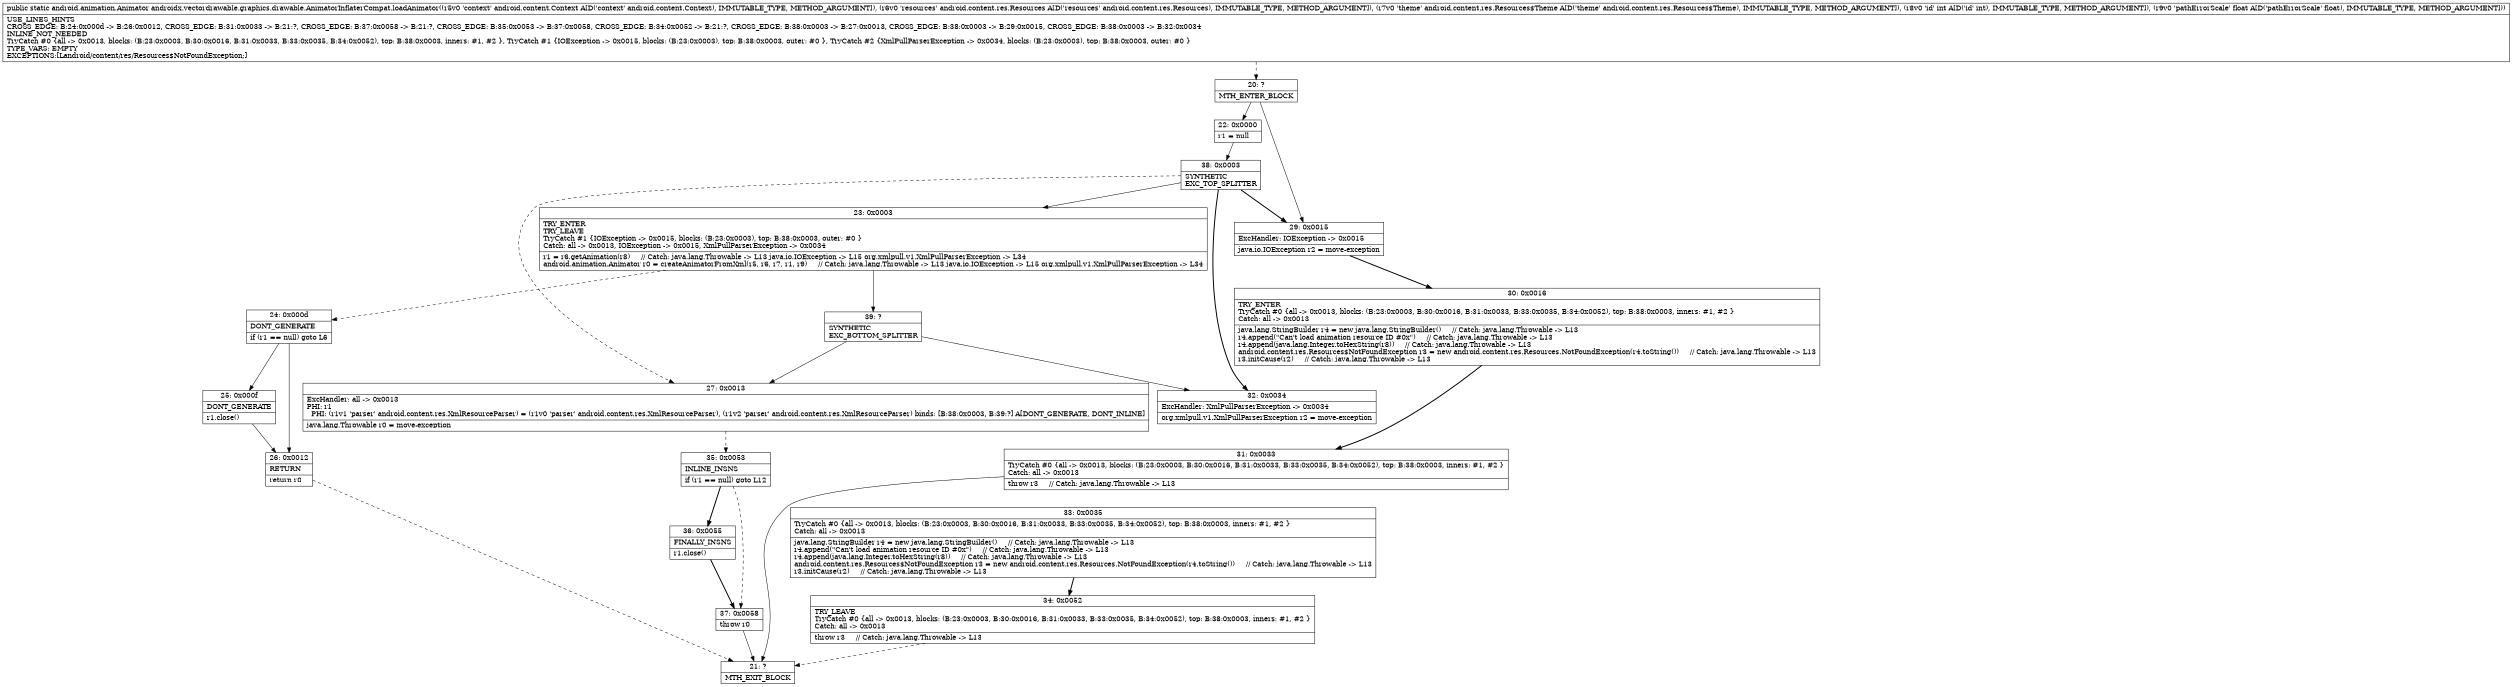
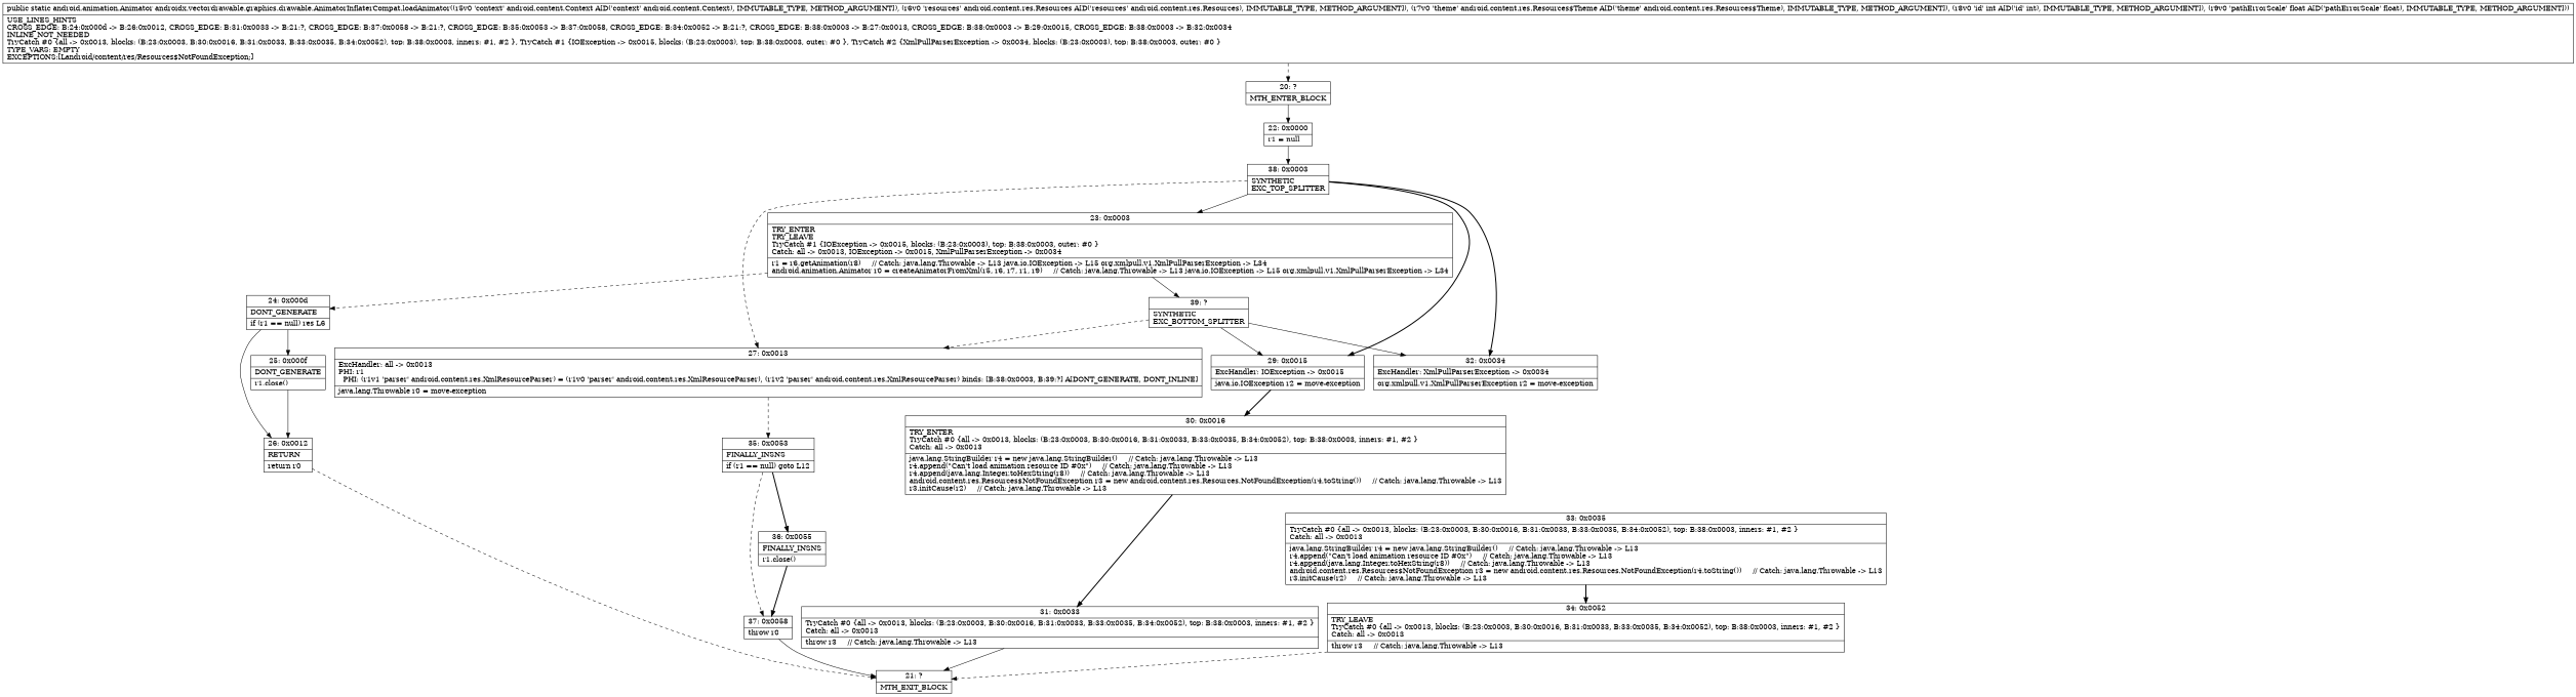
  digraph {
    node [shape=record]
    edge [style=solid]
    n1 [label="{20\:\ ?|MTH_ENTER_BLOCK\l}"]
    n2 [label="{22\:\ 0x0000|r1 = null\l}"]
    n3 [label="{38\:\ 0x0003|SYNTHETIC\lEXC_TOP_SPLITTER\l}"]
    n4 [label="{23\:\ 0x0003|TRY_ENTER\lTRY_LEAVE\lTryCatch #1 \{IOException \-\> 0x0015, blocks: (B:23:0x0003), top: B:38:0x0003, outer: #0 \}\lCatch: all \-\> 0x0013, IOException \-\> 0x0015, XmlPullParserException \-\> 0x0034\l|r1 = r6.getAnimation(r8)     \/\/ Catch: java.lang.Throwable \-\> L13 java.io.IOException \-\> L15 org.xmlpull.v1.XmlPullParserException \-\> L34\landroid.animation.Animator r0 = createAnimatorFromXml(r5, r6, r7, r1, r9)     \/\/ Catch: java.lang.Throwable \-\> L13 java.io.IOException \-\> L15 org.xmlpull.v1.XmlPullParserException \-\> L34\l}"]
    n5 [label="{27\:\ 0x0013|ExcHandler: all \-\> 0x0013\lPHI: r1 \l  PHI: (r1v1 'parser' android.content.res.XmlResourceParser) = (r1v0 'parser' android.content.res.XmlResourceParser), (r1v2 'parser' android.content.res.XmlResourceParser) binds: [B:38:0x0003, B:39:?] A[DONT_GENERATE, DONT_INLINE]\l|java.lang.Throwable r0 = move\-exception\l}"]
    n6 [label="{29\:\ 0x0015|ExcHandler: IOException \-\> 0x0015\l|java.io.IOException r2 = move\-exception\l}"]
    n7 [label="{32\:\ 0x0034|ExcHandler: XmlPullParserException \-\> 0x0034\l|org.xmlpull.v1.XmlPullParserException r2 = move\-exception\l}"]
-   n8 [label="{24\:\ 0x000d|DONT_GENERATE\l|if (r1 == null) goto L6\l}"]
+   n8 [label="{24\:\ 0x000d|DONT_GENERATE\l|if (r1 == null) res L6\l}"]
    n9 [label="{39\:\ ?|SYNTHETIC\lEXC_BOTTOM_SPLITTER\l}"]
-   n10 [label="{35\:\ 0x0053|INLINE_INSNS\l|if (r1 == null) goto L12\l}"]
+   n10 [label="{35\:\ 0x0053|FINALLY_INSNS\l|if (r1 == null) goto L12\l}"]
    n11 [label="{30\:\ 0x0016|TRY_ENTER\lTryCatch #0 \{all \-\> 0x0013, blocks: (B:23:0x0003, B:30:0x0016, B:31:0x0033, B:33:0x0035, B:34:0x0052), top: B:38:0x0003, inners: #1, #2 \}\lCatch: all \-\> 0x0013\l|java.lang.StringBuilder r4 = new java.lang.StringBuilder()     \/\/ Catch: java.lang.Throwable \-\> L13\lr4.append(\"Can't load animation resource ID #0x\")     \/\/ Catch: java.lang.Throwable \-\> L13\lr4.append(java.lang.Integer.toHexString(r8))     \/\/ Catch: java.lang.Throwable \-\> L13\landroid.content.res.Resources$NotFoundException r3 = new android.content.res.Resources.NotFoundException(r4.toString())     \/\/ Catch: java.lang.Throwable \-\> L13\lr3.initCause(r2)     \/\/ Catch: java.lang.Throwable \-\> L13\l}"]
    n12 [label="{25\:\ 0x000f|DONT_GENERATE\l|r1.close()\l}"]
    n13 [label="{26\:\ 0x0012|RETURN\l|return r0\l}"]
    n14 [label="{21\:\ ?|MTH_EXIT_BLOCK\l}"]
    n15 [label="{36\:\ 0x0055|FINALLY_INSNS\l|r1.close()\l}"]
    n16 [label="{37\:\ 0x0058|throw r0\l}"]
    n17 [label="{31\:\ 0x0033|TryCatch #0 \{all \-\> 0x0013, blocks: (B:23:0x0003, B:30:0x0016, B:31:0x0033, B:33:0x0035, B:34:0x0052), top: B:38:0x0003, inners: #1, #2 \}\lCatch: all \-\> 0x0013\l|throw r3     \/\/ Catch: java.lang.Throwable \-\> L13\l}"]
    n18 [label="{33\:\ 0x0035|TryCatch #0 \{all \-\> 0x0013, blocks: (B:23:0x0003, B:30:0x0016, B:31:0x0033, B:33:0x0035, B:34:0x0052), top: B:38:0x0003, inners: #1, #2 \}\lCatch: all \-\> 0x0013\l|java.lang.StringBuilder r4 = new java.lang.StringBuilder()     \/\/ Catch: java.lang.Throwable \-\> L13\lr4.append(\"Can't load animation resource ID #0x\")     \/\/ Catch: java.lang.Throwable \-\> L13\lr4.append(java.lang.Integer.toHexString(r8))     \/\/ Catch: java.lang.Throwable \-\> L13\landroid.content.res.Resources$NotFoundException r3 = new android.content.res.Resources.NotFoundException(r4.toString())     \/\/ Catch: java.lang.Throwable \-\> L13\lr3.initCause(r2)     \/\/ Catch: java.lang.Throwable \-\> L13\l}"]
    n19 [label="{34\:\ 0x0052|TRY_LEAVE\lTryCatch #0 \{all \-\> 0x0013, blocks: (B:23:0x0003, B:30:0x0016, B:31:0x0033, B:33:0x0035, B:34:0x0052), top: B:38:0x0003, inners: #1, #2 \}\lCatch: all \-\> 0x0013\l|throw r3     \/\/ Catch: java.lang.Throwable \-\> L13\l}"]
    n20 [label="{public static android.animation.Animator androidx.vectordrawable.graphics.drawable.AnimatorInflaterCompat.loadAnimator((r5v0 'context' android.content.Context A[D('context' android.content.Context), IMMUTABLE_TYPE, METHOD_ARGUMENT]), (r6v0 'resources' android.content.res.Resources A[D('resources' android.content.res.Resources), IMMUTABLE_TYPE, METHOD_ARGUMENT]), (r7v0 'theme' android.content.res.Resources$Theme A[D('theme' android.content.res.Resources$Theme), IMMUTABLE_TYPE, METHOD_ARGUMENT]), (r8v0 'id' int A[D('id' int), IMMUTABLE_TYPE, METHOD_ARGUMENT]), (r9v0 'pathErrorScale' float A[D('pathErrorScale' float), IMMUTABLE_TYPE, METHOD_ARGUMENT]))  | USE_LINES_HINTS\lCROSS_EDGE: B:24:0x000d \-\> B:26:0x0012, CROSS_EDGE: B:31:0x0033 \-\> B:21:?, CROSS_EDGE: B:37:0x0058 \-\> B:21:?, CROSS_EDGE: B:35:0x0053 \-\> B:37:0x0058, CROSS_EDGE: B:34:0x0052 \-\> B:21:?, CROSS_EDGE: B:38:0x0003 \-\> B:27:0x0013, CROSS_EDGE: B:38:0x0003 \-\> B:29:0x0015, CROSS_EDGE: B:38:0x0003 \-\> B:32:0x0034\lINLINE_NOT_NEEDED\lTryCatch #0 \{all \-\> 0x0013, blocks: (B:23:0x0003, B:30:0x0016, B:31:0x0033, B:33:0x0035, B:34:0x0052), top: B:38:0x0003, inners: #1, #2 \}, TryCatch #1 \{IOException \-\> 0x0015, blocks: (B:23:0x0003), top: B:38:0x0003, outer: #0 \}, TryCatch #2 \{XmlPullParserException \-\> 0x0034, blocks: (B:23:0x0003), top: B:38:0x0003, outer: #0 \}\lTYPE_VARS: EMPTY\lEXCEPTIONS:[Landroid\/content\/res\/Resources$NotFoundException;]\l}"]
    n1 -> n2
    n2 -> n3
    n3 -> n4
    n3 -> n5 [style=dashed]
    n3 -> n6 [style=bold]
    n3 -> n7 [style=bold]
    n4 -> n8 [style=dashed]
    n4 -> n9
    n5 -> n10 [style=dashed]
    n6 -> n11 [style=bold]
    n8 -> n12
    n8 -> n13
-   n9 -> n5
-   n1 -> n6
+   n9 -> n5 [style=dashed]
+   n9 -> n6
    n9 -> n7
    n10 -> n15 [style=bold]
    n10 -> n16 [style=dashed]
    n11 -> n17 [style=bold]
    n12 -> n13
    n13 -> n14 [style=dashed]
    n15 -> n16 [style=bold]
    n16 -> n14
    n17 -> n14
    n18 -> n19 [style=bold]
    n19 -> n14 [style=dashed]
    n20 -> n1 [style=dashed]
  }
